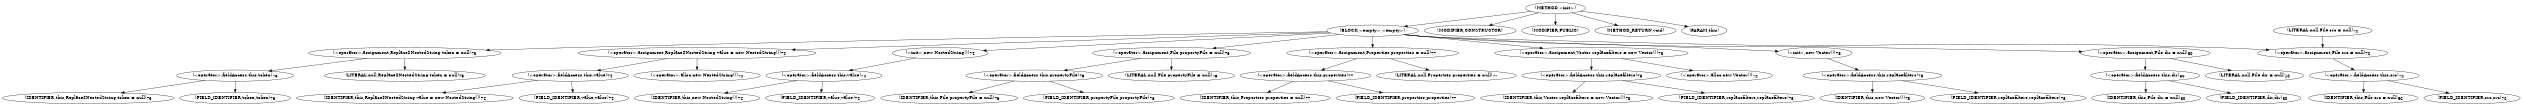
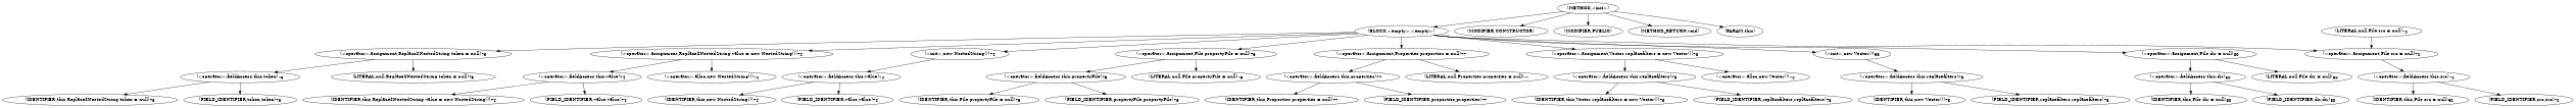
  digraph {
    n1 [label=<(METHOD,&lt;init&gt;)>]
    n2 [label=<(PARAM,this)>]
    n3 [label=<(BLOCK,&lt;empty&gt;,&lt;empty&gt;)>]
    n4 [label=<(MODIFIER,CONSTRUCTOR)>]
    n5 [label=<(MODIFIER,PUBLIC)>]
    n6 [label=<(METHOD_RETURN,void)>]
    n7 [label=<(&lt;operator&gt;.assignment,File src = null)<SUB>72</SUB>>]
    n8 [label=<(&lt;operator&gt;.assignment,Replace$NestedString token = null)<SUB>73</SUB>>]
    n9 [label=<(&lt;operator&gt;.assignment,Replace$NestedString value = new NestedString())<SUB>74</SUB>>]
    n10 [label=<(&lt;init&gt;,new NestedString())<SUB>74</SUB>>]
    n11 [label=<(&lt;operator&gt;.assignment,File propertyFile = null)<SUB>76</SUB>>]
    n12 [label=<(&lt;operator&gt;.assignment,Properties properties = null)<SUB>77</SUB>>]
    n13 [label=<(&lt;operator&gt;.assignment,Vector replacefilters = new Vector())<SUB>78</SUB>>]
-   n14 [label=<(&lt;init&gt;,new Vector())<SUB>78</SUB>>]
+   n14 [label=<(&lt;init&gt;,new Vector())<SUB>98</SUB>>]
    n15 [label=<(&lt;operator&gt;.assignment,File dir = null)<SUB>80</SUB>>]
    n16 [label=<(&lt;operator&gt;.fieldAccess,this.src)<SUB>72</SUB>>]
    n17 [label=<(&lt;operator&gt;.fieldAccess,this.token)<SUB>73</SUB>>]
    n18 [label=<(LITERAL,null,Replace$NestedString token = null)<SUB>73</SUB>>]
    n19 [label=<(&lt;operator&gt;.fieldAccess,this.value)<SUB>74</SUB>>]
    n20 [label=<(&lt;operator&gt;.alloc,new NestedString())<SUB>74</SUB>>]
    n21 [label=<(&lt;operator&gt;.fieldAccess,this.value)<SUB>74</SUB>>]
    n22 [label=<(&lt;operator&gt;.fieldAccess,this.propertyFile)<SUB>76</SUB>>]
    n23 [label=<(LITERAL,null,File propertyFile = null)<SUB>76</SUB>>]
    n24 [label=<(&lt;operator&gt;.fieldAccess,this.properties)<SUB>77</SUB>>]
    n25 [label=<(LITERAL,null,Properties properties = null)<SUB>77</SUB>>]
    n26 [label=<(&lt;operator&gt;.fieldAccess,this.replacefilters)<SUB>78</SUB>>]
    n27 [label=<(&lt;operator&gt;.alloc,new Vector())<SUB>72</SUB>>]
    n28 [label=<(&lt;operator&gt;.fieldAccess,this.replacefilters)<SUB>78</SUB>>]
    n29 [label=<(&lt;operator&gt;.fieldAccess,this.dir)<SUB>80</SUB>>]
-   n30 [label=<(LITERAL,null,File dir = null)<SUB>10</SUB>>]
+   n30 [label=<(LITERAL,null,File dir = null)<SUB>80</SUB>>]
    n31 [label=<(IDENTIFIER,this,File src = null)<SUB>92</SUB>>]
    n32 [label=<(FIELD_IDENTIFIER,src,src)<SUB>72</SUB>>]
    n33 [label=<(LITERAL,null,File src = null)<SUB>72</SUB>>]
    n34 [label=<(IDENTIFIER,this,Replace$NestedString token = null)<SUB>73</SUB>>]
    n35 [label=<(FIELD_IDENTIFIER,token,token)<SUB>73</SUB>>]
    n36 [label=<(IDENTIFIER,this,Replace$NestedString value = new NestedString())<SUB>74</SUB>>]
    n37 [label=<(FIELD_IDENTIFIER,value,value)<SUB>74</SUB>>]
    n38 [label=<(IDENTIFIER,this,new NestedString())<SUB>74</SUB>>]
    n39 [label=<(FIELD_IDENTIFIER,value,value)<SUB>74</SUB>>]
    n40 [label=<(IDENTIFIER,this,File propertyFile = null)<SUB>76</SUB>>]
    n41 [label=<(FIELD_IDENTIFIER,propertyFile,propertyFile)<SUB>76</SUB>>]
    n42 [label=<(IDENTIFIER,this,Properties properties = null)<SUB>77</SUB>>]
    n43 [label=<(FIELD_IDENTIFIER,properties,properties)<SUB>77</SUB>>]
    n44 [label=<(IDENTIFIER,this,Vector replacefilters = new Vector())<SUB>78</SUB>>]
    n45 [label=<(FIELD_IDENTIFIER,replacefilters,replacefilters)<SUB>78</SUB>>]
    n46 [label=<(IDENTIFIER,this,new Vector())<SUB>78</SUB>>]
    n47 [label=<(FIELD_IDENTIFIER,replacefilters,replacefilters)<SUB>78</SUB>>]
    n48 [label=<(IDENTIFIER,this,File dir = null)<SUB>80</SUB>>]
    n49 [label=<(FIELD_IDENTIFIER,dir,dir)<SUB>80</SUB>>]
    n1 -> n2
    n1 -> n3
    n1 -> n4
    n1 -> n5
    n1 -> n6
    n3 -> n7
    n3 -> n8
    n3 -> n9
    n3 -> n10
    n3 -> n11
    n3 -> n12
    n3 -> n13
    n3 -> n14
    n3 -> n15
    n7 -> n16
    n8 -> n17
    n8 -> n18
    n9 -> n19
    n9 -> n20
    n10 -> n21
    n11 -> n22
    n11 -> n23
    n12 -> n24
    n12 -> n25
    n13 -> n26
    n13 -> n27
    n14 -> n28
    n15 -> n29
    n15 -> n30
    n16 -> n31
    n16 -> n32
    n17 -> n34
    n17 -> n35
    n19 -> n36
    n19 -> n37
    n21 -> n38
    n21 -> n39
    n22 -> n40
    n22 -> n41
    n24 -> n42
    n24 -> n43
    n26 -> n44
    n26 -> n45
    n28 -> n46
    n28 -> n47
    n29 -> n48
    n29 -> n49
    n33 -> n7
  }
